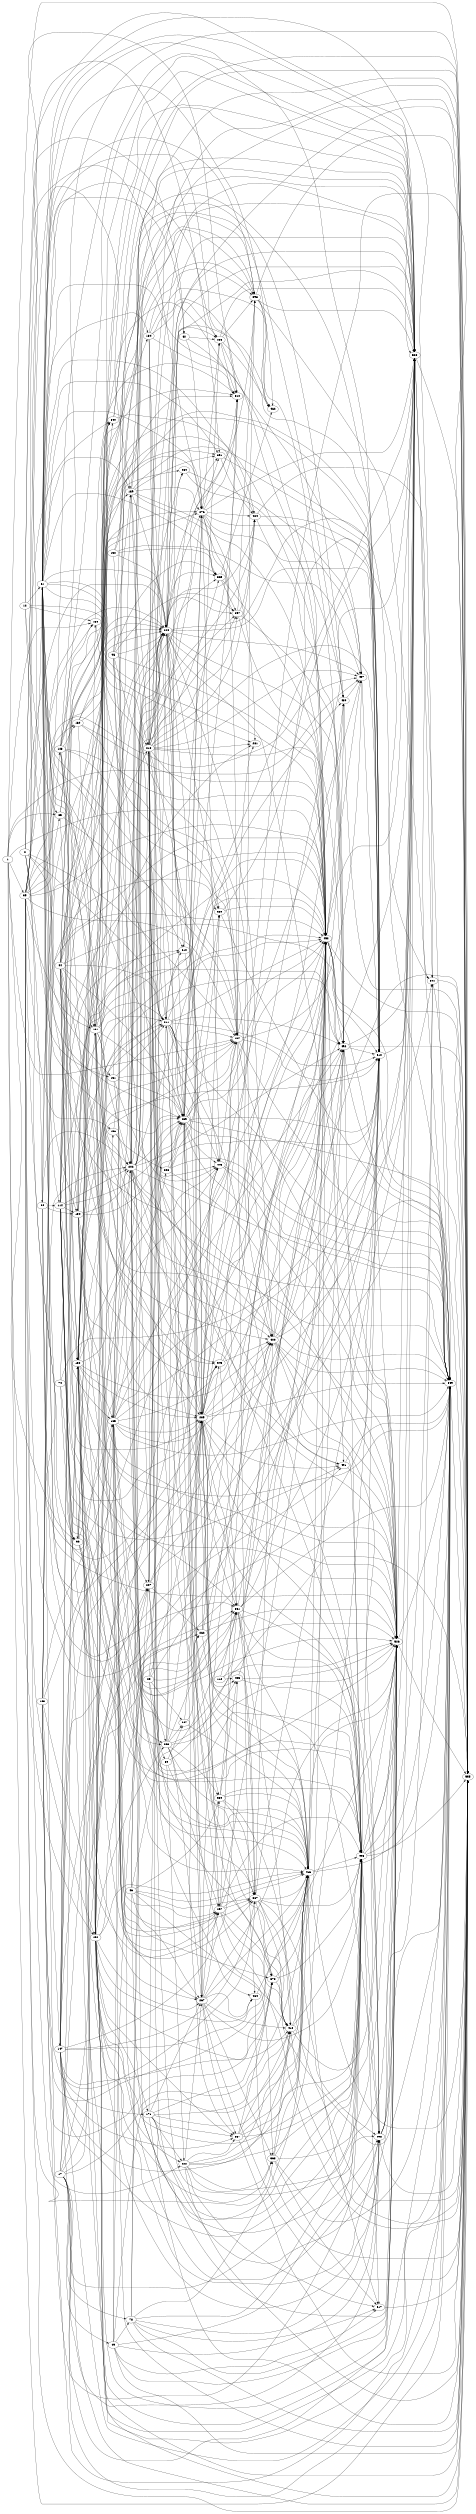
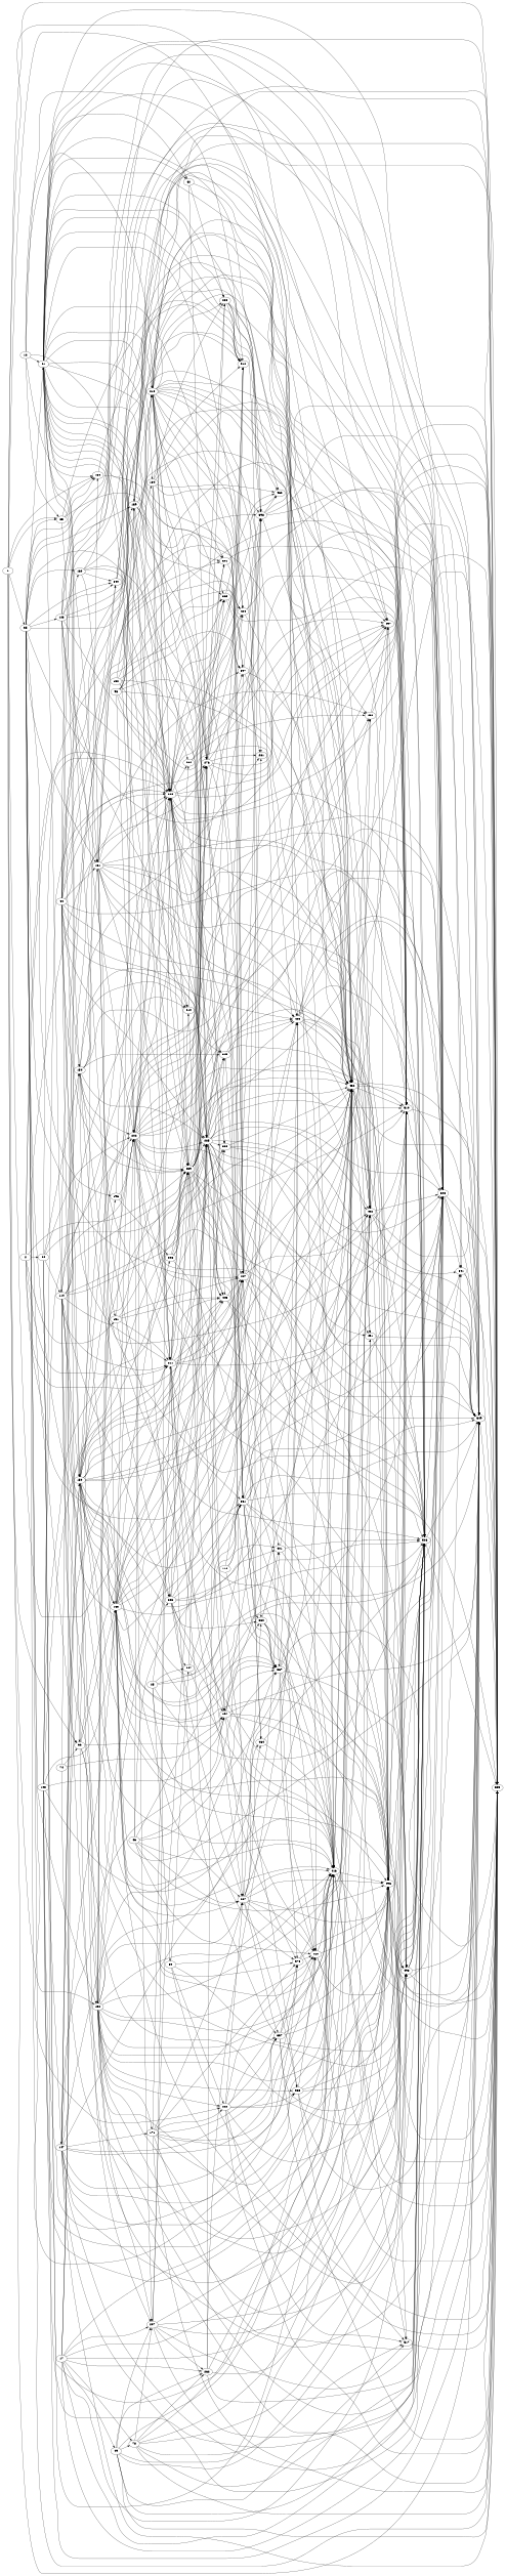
  digraph {
    rankdir=LR
    n1 [label=1]
    n2 [label=35]
    n3 [label=85]
    n4 [label=99]
    n5 [label=152]
    n6 [label=164]
    n7 [label=447]
    n8 [label=452]
    n9 [label=497]
    n10 [label=549]
    n11 [label=555]
    n12 [label=244]
    n13 [label=61]
    n14 [label=361]
    n15 [label=528]
    n16 [label=222]
    n17 [label=123]
    n18 [label=159]
    n19 [label=160]
    n20 [label=161]
    n21 [label=196]
    n22 [label=340]
    n23 [label=368]
    n24 [label=512]
    n25 [label=165]
    n26 [label=297]
    n27 [label=276]
    n28 [label=207]
    n29 [label=416]
    n30 [label=496]
    n31 [label=498]
    n32 [label=510]
    n33 [label=526]
    n34 [label=492]
    n35 [label=267]
    n36 [label=410]
    n37 [label=202]
    n38 [label=203]
    n39 [label=171]
    n40 [label=357]
    n41 [label=464]
    n42 [label=281]
    n43 [label=491]
    n44 [label=480]
    n45 [label=2]
    n46 [label=64]
    n47 [label=151]
    n48 [label=211]
    n49 [label=259]
    n50 [label=391]
    n51 [label=445]
    n52 [label=285]
    n53 [label=154]
    n54 [label=114]
    n55 [label=310]
    n56 [label=378]
    n57 [label=400]
    n58 [label=424]
    n59 [label=365]
    n60 [label=398]
    n61 [label=462]
    n62 [label=397]
    n63 [label=380]
    n64 [label=264]
    n65 [label=286]
    n66 [label=12]
    n67 [label=62]
    n68 [label=218]
    n69 [label=184]
    n70 [label=541]
    n71 [label=330]
    n72 [label=367]
    n73 [label=17]
    n74 [label=49]
    n75 [label=78]
    n76 [label=150]
    n77 [label=262]
    n78 [label=517]
    n79 [label=208]
    n80 [label=345]
    n81 [label=25]
    n82 [label=30]
    n83 [label=247]
-   n84 [label=405]
+   n84 [label=401]
    n85 [label=44]
    n86 [label=46]
    n87 [label=74]
    n88 [label=95]
    n89 [label=108]
    n90 [label=147]
    n91 [label=112]
    n92 [label=132]
    n1 -> n2
    n1 -> n3
    n1 -> n4
    n1 -> n5
    n1 -> n6
    n1 -> n7
    n1 -> n8
    n1 -> n9
    n1 -> n10
    n1 -> n11
    n2 -> n3
    n2 -> n4
    n2 -> n5
    n2 -> n6
    n2 -> n7
    n2 -> n8
    n2 -> n9
    n2 -> n11
    n2 -> n12
    n2 -> n13
    n2 -> n14
    n2 -> n15
    n2 -> n16
    n2 -> n17
    n2 -> n18
    n2 -> n19
    n2 -> n20
    n2 -> n21
    n2 -> n22
    n2 -> n23
    n3 -> n4
    n3 -> n6
    n3 -> n7
    n3 -> n24
    n4 -> n5
    n4 -> n6
    n4 -> n7
    n4 -> n10
    n4 -> n15
    n4 -> n25
    n4 -> n26
    n5 -> n7
    n5 -> n8
    n5 -> n10
    n5 -> n11
    n5 -> n16
    n5 -> n21
    n5 -> n23
    n5 -> n27
    n5 -> n28
    n5 -> n29
    n5 -> n30
    n5 -> n31
    n5 -> n32
    n5 -> n33
    n5 -> n34
    n5 -> n35
    n5 -> n36
    n5 -> n37
    n5 -> n38
    n5 -> n39
    n5 -> n40
    n5 -> n41
    n6 -> n7
    n6 -> n24
    n7 -> n8
    n7 -> n9
    n7 -> n10
    n7 -> n32
    n7 -> n33
    n7 -> n41
    n7 -> n42
    n8 -> n9
    n8 -> n10
    n8 -> n11
    n8 -> n15
    n8 -> n32
    n8 -> n33
    n8 -> n34
    n8 -> n43
    n8 -> n44
    n9 -> n32
    n10 -> n11
    n12 -> n8
    n12 -> n9
    n12 -> n10
    n12 -> n11
    n12 -> n15
    n12 -> n27
    n12 -> n29
    n12 -> n32
    n12 -> n33
    n12 -> n34
    n12 -> n35
    n12 -> n49
    n12 -> n52
    n12 -> n57
    n12 -> n58
    n12 -> n59
    n12 -> n60
    n12 -> n61
    n12 -> n62
    n12 -> n63
    n12 -> n64
    n13 -> n7
    n13 -> n8
    n13 -> n9
    n13 -> n12
    n13 -> n14
    n13 -> n15
    n13 -> n18
    n13 -> n20
    n13 -> n24
    n13 -> n27
    n13 -> n32
    n13 -> n33
    n13 -> n37
    n13 -> n42
    n13 -> n47
    n13 -> n48
    n13 -> n49
    n13 -> n50
    n13 -> n51
    n13 -> n52
    n13 -> n53
    n13 -> n54
    n13 -> n55
    n13 -> n58
    n13 -> n59
    n13 -> n60
    n13 -> n61
    n13 -> n65
    n13 -> n67
    n13 -> n68
    n13 -> n69
    n13 -> n70
    n14 -> n8
    n14 -> n10
    n14 -> n11
    n14 -> n15
    n14 -> n29
    n14 -> n30
    n14 -> n31
    n14 -> n36
    n14 -> n70
    n14 -> n72
    n15 -> n10
    n15 -> n11
    n15 -> n70
    n16 -> n11
    n16 -> n23
    n16 -> n29
    n16 -> n30
    n16 -> n33
    n16 -> n35
    n16 -> n36
    n16 -> n40
    n16 -> n78
    n17 -> n8
    n17 -> n10
    n17 -> n11
    n17 -> n12
    n17 -> n15
    n17 -> n18
    n17 -> n19
    n17 -> n20
    n17 -> n22
    n17 -> n52
    n17 -> n63
    n17 -> n76
    n18 -> n8
    n18 -> n12
    n18 -> n15
    n18 -> n27
    n18 -> n32
    n18 -> n48
    n18 -> n50
    n18 -> n60
    n18 -> n62
    n18 -> n68
    n19 -> n7
    n19 -> n8
    n19 -> n11
    n19 -> n12
    n19 -> n20
    n19 -> n22
    n20 -> n8
    n20 -> n10
    n20 -> n11
    n20 -> n12
    n20 -> n22
    n20 -> n25
    n20 -> n26
    n20 -> n30
    n20 -> n32
    n20 -> n33
    n20 -> n44
    n20 -> n48
    n20 -> n49
    n20 -> n52
    n20 -> n57
    n20 -> n80
    n21 -> n12
    n21 -> n37
    n21 -> n79
    n22 -> n8
    n22 -> n11
    n22 -> n32
    n23 -> n8
    n23 -> n10
    n23 -> n32
    n23 -> n33
    n23 -> n36
    n23 -> n78
    n25 -> n8
    n25 -> n10
    n25 -> n11
    n25 -> n12
    n25 -> n15
    n25 -> n26
    n25 -> n29
    n25 -> n30
    n25 -> n31
    n25 -> n32
    n25 -> n34
    n25 -> n37
    n25 -> n49
    n25 -> n52
    n25 -> n56
    n25 -> n57
    n25 -> n60
    n25 -> n62
    n25 -> n72
    n25 -> n80
    n26 -> n8
    n26 -> n10
    n26 -> n11
    n26 -> n29
    n26 -> n30
    n26 -> n44
    n26 -> n56
    n26 -> n72
    n27 -> n7
    n27 -> n9
    n27 -> n15
    n27 -> n24
    n27 -> n32
    n27 -> n42
    n27 -> n50
    n27 -> n51
    n27 -> n58
    n27 -> n59
    n27 -> n65
    n28 -> n12
    n28 -> n15
    n28 -> n31
    n28 -> n32
    n28 -> n33
    n28 -> n34
    n28 -> n63
    n28 -> n77
    n29 -> n8
    n29 -> n10
    n29 -> n11
    n29 -> n30
-   n29 -> n33
+   n82 -> n33
    n29 -> n34
    n29 -> n78
    n30 -> n10
    n30 -> n11
    n30 -> n15
    n30 -> n31
    n30 -> n32
    n30 -> n33
    n30 -> n70
    n30 -> n78
    n31 -> n10
    n31 -> n11
    n31 -> n15
    n31 -> n33
    n31 -> n70
    n32 -> n10
    n32 -> n15
    n33 -> n10
    n33 -> n11
    n33 -> n15
    n34 -> n10
    n34 -> n11
    n34 -> n15
    n34 -> n30
    n34 -> n32
    n35 -> n8
    n35 -> n11
    n35 -> n23
    n35 -> n29
    n35 -> n30
    n35 -> n33
    n35 -> n36
    n35 -> n40
    n35 -> n41
    n35 -> n71
    n35 -> n84
    n36 -> n11
    n36 -> n29
    n36 -> n30
    n36 -> n33
    n37 -> n8
    n37 -> n10
    n37 -> n11
    n37 -> n12
    n37 -> n15
    n37 -> n28
    n37 -> n29
    n37 -> n30
    n37 -> n31
    n37 -> n33
    n37 -> n34
    n37 -> n38
    n37 -> n43
    n37 -> n49
    n37 -> n52
    n37 -> n57
    n37 -> n58
    n37 -> n59
    n37 -> n60
    n37 -> n62
    n37 -> n64
    n38 -> n8
    n38 -> n15
    n38 -> n26
    n38 -> n29
    n38 -> n33
    n38 -> n35
    n38 -> n49
    n38 -> n52
    n38 -> n71
    n38 -> n83
    n38 -> n84
    n39 -> n11
    n39 -> n16
    n39 -> n29
    n39 -> n30
    n39 -> n33
    n39 -> n35
    n39 -> n36
    n39 -> n40
    n39 -> n48
    n39 -> n56
    n40 -> n11
    n40 -> n29
    n40 -> n30
    n40 -> n33
    n40 -> n36
    n40 -> n56
    n41 -> n11
    n41 -> n33
    n43 -> n10
    n43 -> n33
    n44 -> n9
    n44 -> n11
    n45 -> n7
    n45 -> n12
    n45 -> n27
    n45 -> n46
    n45 -> n47
    n45 -> n48
    n45 -> n49
    n45 -> n50
    n45 -> n51
    n46 -> n8
    n46 -> n10
    n46 -> n12
    n46 -> n37
    n46 -> n43
    n46 -> n52
    n46 -> n53
    n46 -> n54
    n47 -> n7
    n47 -> n18
    n47 -> n33
    n47 -> n48
    n47 -> n49
    n47 -> n51
    n48 -> n7
    n48 -> n8
    n48 -> n10
    n48 -> n24
    n48 -> n27
    n48 -> n30
    n48 -> n32
    n48 -> n34
    n48 -> n36
    n48 -> n40
    n48 -> n49
    n48 -> n51
    n48 -> n55
    n48 -> n56
    n49 -> n7
    n49 -> n8
    n49 -> n9
    n49 -> n10
    n49 -> n11
    n49 -> n15
    n49 -> n23
    n49 -> n26
    n49 -> n27
    n49 -> n32
    n49 -> n33
    n49 -> n35
    n49 -> n44
    n49 -> n51
    n49 -> n52
    n49 -> n65
    n50 -> n32
    n50 -> n58
    n51 -> n7
    n51 -> n10
    n51 -> n33
    n52 -> n8
    n52 -> n10
    n52 -> n11
    n52 -> n14
    n52 -> n15
    n52 -> n26
    n52 -> n29
    n52 -> n30
    n52 -> n31
    n52 -> n32
    n52 -> n33
    n52 -> n34
    n52 -> n43
    n52 -> n44
    n52 -> n57
    n52 -> n60
    n52 -> n63
    n52 -> n70
    n52 -> n72
    n52 -> n80
    n52 -> n84
    n53 -> n8
    n53 -> n14
    n53 -> n20
    n53 -> n33
    n53 -> n35
    n53 -> n37
    n53 -> n38
    n53 -> n42
    n53 -> n49
    n53 -> n52
    n53 -> n55
    n53 -> n80
    n54 -> n8
    n54 -> n10
    n54 -> n14
    n54 -> n15
    n54 -> n24
    n54 -> n33
    n54 -> n35
    n54 -> n37
    n54 -> n38
    n54 -> n43
    n54 -> n48
    n54 -> n49
    n54 -> n52
    n54 -> n53
    n54 -> n55
    n54 -> n69
    n54 -> n76
    n55 -> n24
    n55 -> n51
    n56 -> n29
    n56 -> n30
    n56 -> n36
    n57 -> n8
    n57 -> n10
    n57 -> n11
    n57 -> n15
    n57 -> n30
    n57 -> n31
    n57 -> n33
    n57 -> n34
    n58 -> n8
    n58 -> n32
    n58 -> n70
    n59 -> n8
    n59 -> n61
    n59 -> n62
    n60 -> n10
    n60 -> n11
    n60 -> n15
    n60 -> n34
    n60 -> n61
    n62 -> n8
    n62 -> n34
-   n62 -> n58
    n62 -> n60
    n63 -> n8
    n63 -> n10
    n63 -> n15
    n64 -> n9
    n64 -> n44
    n65 -> n8
    n65 -> n15
    n65 -> n24
    n65 -> n60
    n65 -> n61
    n66 -> n3
    n66 -> n6
    n66 -> n13
    n66 -> n24
    n66 -> n49
    n66 -> n67
    n66 -> n68
    n67 -> n27
    n67 -> n34
    n67 -> n65
    n68 -> n9
    n68 -> n11
    n68 -> n12
    n68 -> n14
    n68 -> n15
    n68 -> n24
    n68 -> n27
    n68 -> n29
    n68 -> n30
    n68 -> n32
    n68 -> n33
    n68 -> n34
    n68 -> n36
    n68 -> n41
    n68 -> n42
    n68 -> n49
    n68 -> n50
    n68 -> n52
    n68 -> n57
    n68 -> n58
    n68 -> n59
    n68 -> n62
    n68 -> n65
    n68 -> n71
    n68 -> n72
    n69 -> n24
    n69 -> n32
    n69 -> n48
    n69 -> n51
    n69 -> n55
    n69 -> n60
    n69 -> n61
    n69 -> n65
    n70 -> n10
    n70 -> n11
-   n71 -> n14
+   n14 -> n71
    n71 -> n29
    n71 -> n30
    n71 -> n36
    n71 -> n72
    n71 -> n84
    n72 -> n11
    n72 -> n15
    n72 -> n29
    n72 -> n30
    n72 -> n31
    n72 -> n36
    n72 -> n56
    n72 -> n57
    n73 -> n10
+   n73 -> n12
    n73 -> n28
    n73 -> n29
    n73 -> n30
    n73 -> n31
    n73 -> n32
    n73 -> n33
    n73 -> n51
    n73 -> n74
    n73 -> n75
    n73 -> n76
    n73 -> n77
    n74 -> n11
    n74 -> n28
    n74 -> n29
    n74 -> n30
    n74 -> n31
    n74 -> n33
    n74 -> n75
    n74 -> n77
    n74 -> n78
    n75 -> n11
    n75 -> n28
    n75 -> n29
    n75 -> n30
    n75 -> n31
    n75 -> n33
    n75 -> n77
    n75 -> n78
    n76 -> n5
    n76 -> n7
    n76 -> n8
    n76 -> n10
    n76 -> n11
    n76 -> n12
    n76 -> n15
    n76 -> n25
    n76 -> n27
    n76 -> n28
    n76 -> n29
    n76 -> n30
    n76 -> n31
    n76 -> n32
    n76 -> n33
    n76 -> n34
    n76 -> n48
    n76 -> n49
    n76 -> n50
    n76 -> n52
    n76 -> n57
    n76 -> n72
    n76 -> n79
    n77 -> n8
    n77 -> n31
    n77 -> n33
    n77 -> n57
    n77 -> n80
    n78 -> n11
    n79 -> n10
    n79 -> n32
    n79 -> n33
    n79 -> n49
    n79 -> n63
    n80 -> n8
    n80 -> n14
    n80 -> n15
    n80 -> n57
    n81 -> n14
    n81 -> n15
    n81 -> n29
    n81 -> n34
    n81 -> n52
    n81 -> n82
    n81 -> n83
    n82 -> n11
    n82 -> n16
    n82 -> n29
    n82 -> n83
    n83 -> n14
    n83 -> n29
    n83 -> n52
    n84 -> n8
    n84 -> n30
    n84 -> n33
    n85 -> n8
    n85 -> n10
    n85 -> n12
    n85 -> n15
    n85 -> n20
    n85 -> n24
    n85 -> n25
    n85 -> n27
    n85 -> n32
    n85 -> n33
    n85 -> n34
    n85 -> n48
    n85 -> n49
    n85 -> n52
    n85 -> n53
    n85 -> n57
    n85 -> n58
    n85 -> n68
    n85 -> n76
    n85 -> n80
    n86 -> n8
    n86 -> n14
    n86 -> n29
    n86 -> n30
    n86 -> n35
    n86 -> n36
    n86 -> n68
    n86 -> n71
    n86 -> n72
    n87 -> n4
    n87 -> n22
    n87 -> n26
    n87 -> n32
    n88 -> n8
    n88 -> n12
    n88 -> n18
    n88 -> n33
    n88 -> n37
    n88 -> n43
    n88 -> n57
    n88 -> n59
    n88 -> n60
    n88 -> n62
    n89 -> n12
    n89 -> n15
    n89 -> n25
    n89 -> n26
    n89 -> n29
    n89 -> n30
    n89 -> n37
    n89 -> n51
    n89 -> n56
    n89 -> n63
    n89 -> n72
    n89 -> n90
    n90 -> n10
    n90 -> n11
    n90 -> n15
    n90 -> n25
    n90 -> n26
    n90 -> n29
    n90 -> n30
    n90 -> n34
    n90 -> n36
    n90 -> n39
    n90 -> n40
    n90 -> n48
    n90 -> n52
    n90 -> n56
    n90 -> n57
    n90 -> n72
    n90 -> n76
    n91 -> n8
    n91 -> n14
    n91 -> n72
    n91 -> n84
    n92 -> n9
    n92 -> n12
    n92 -> n37
    n92 -> n44
    n92 -> n59
    n92 -> n64
  }
